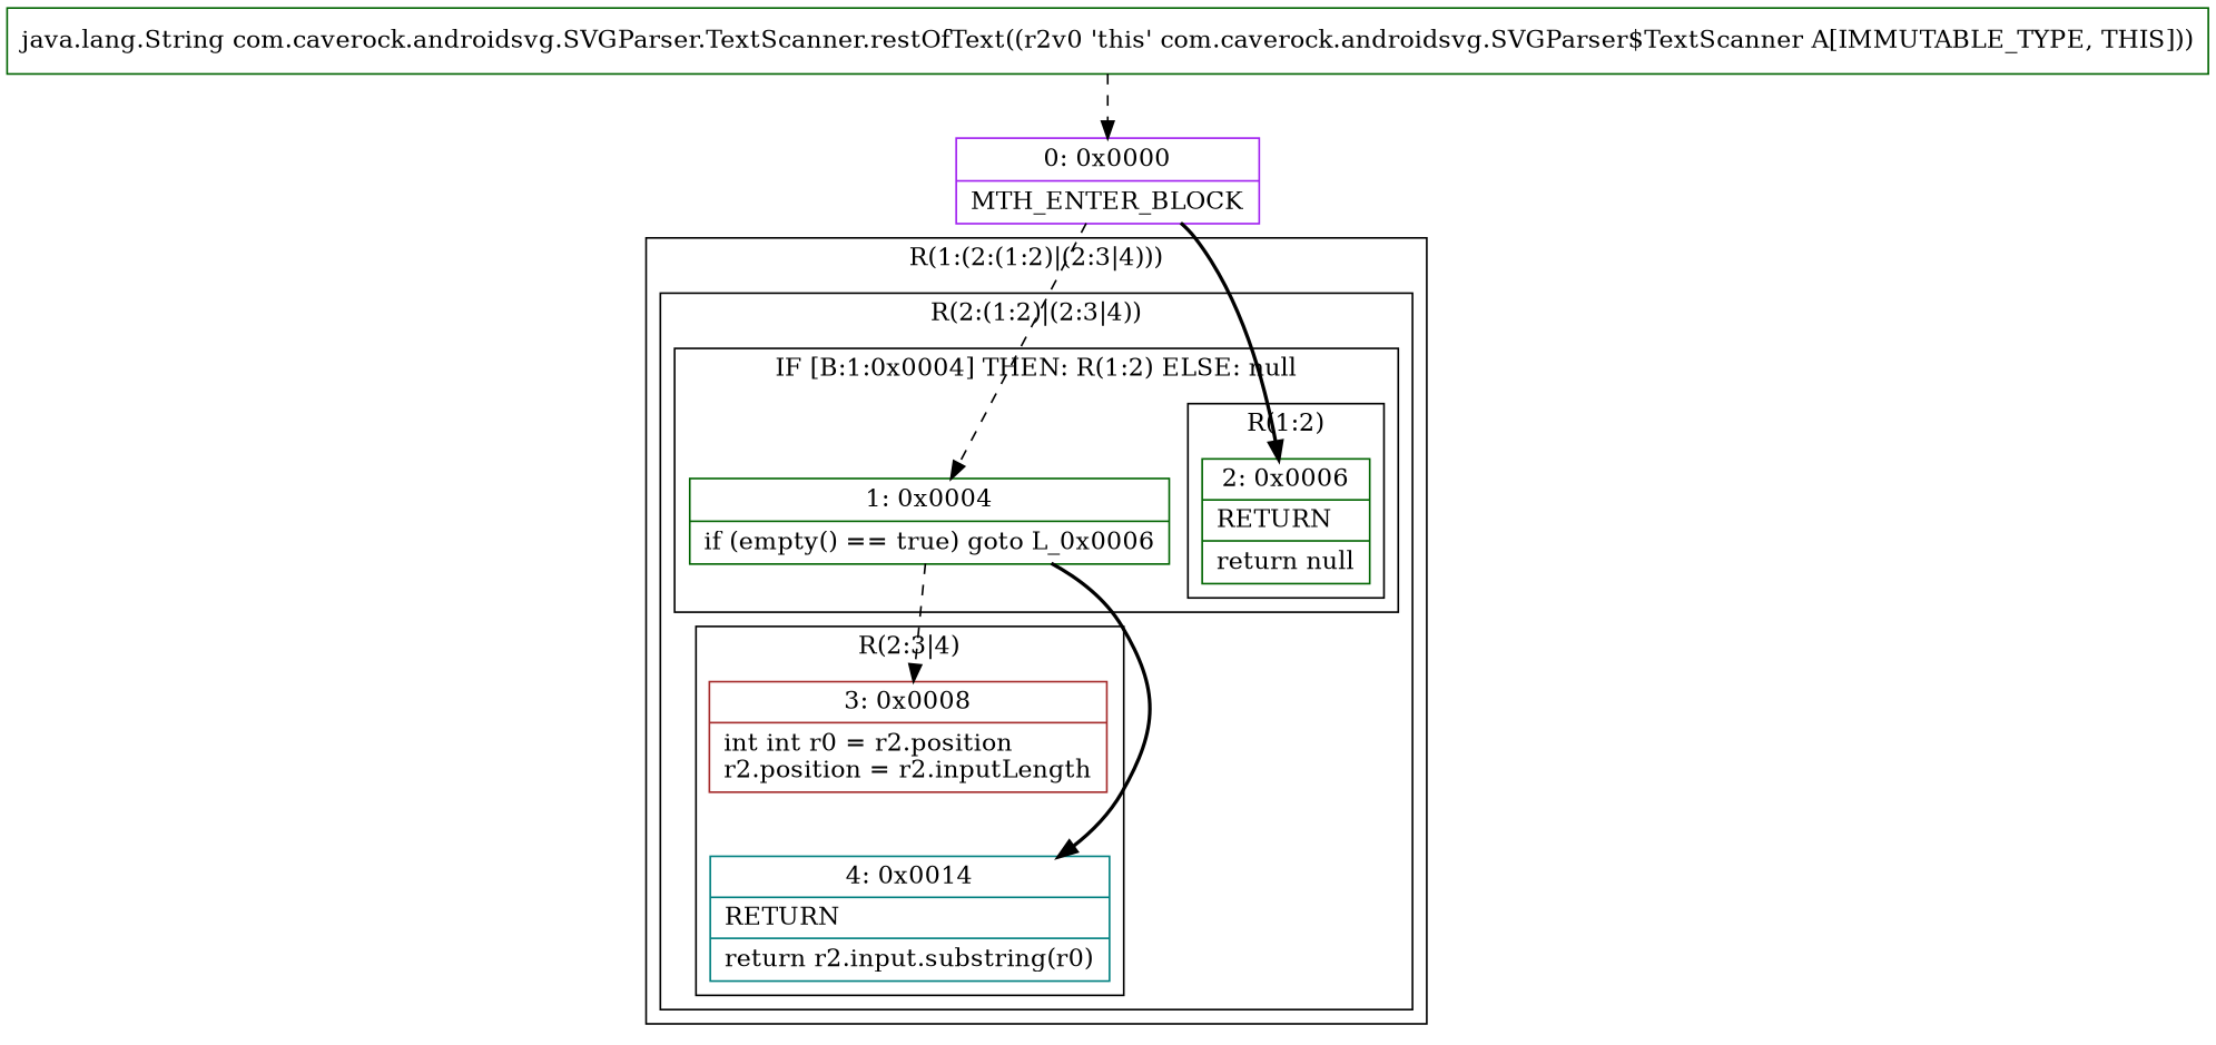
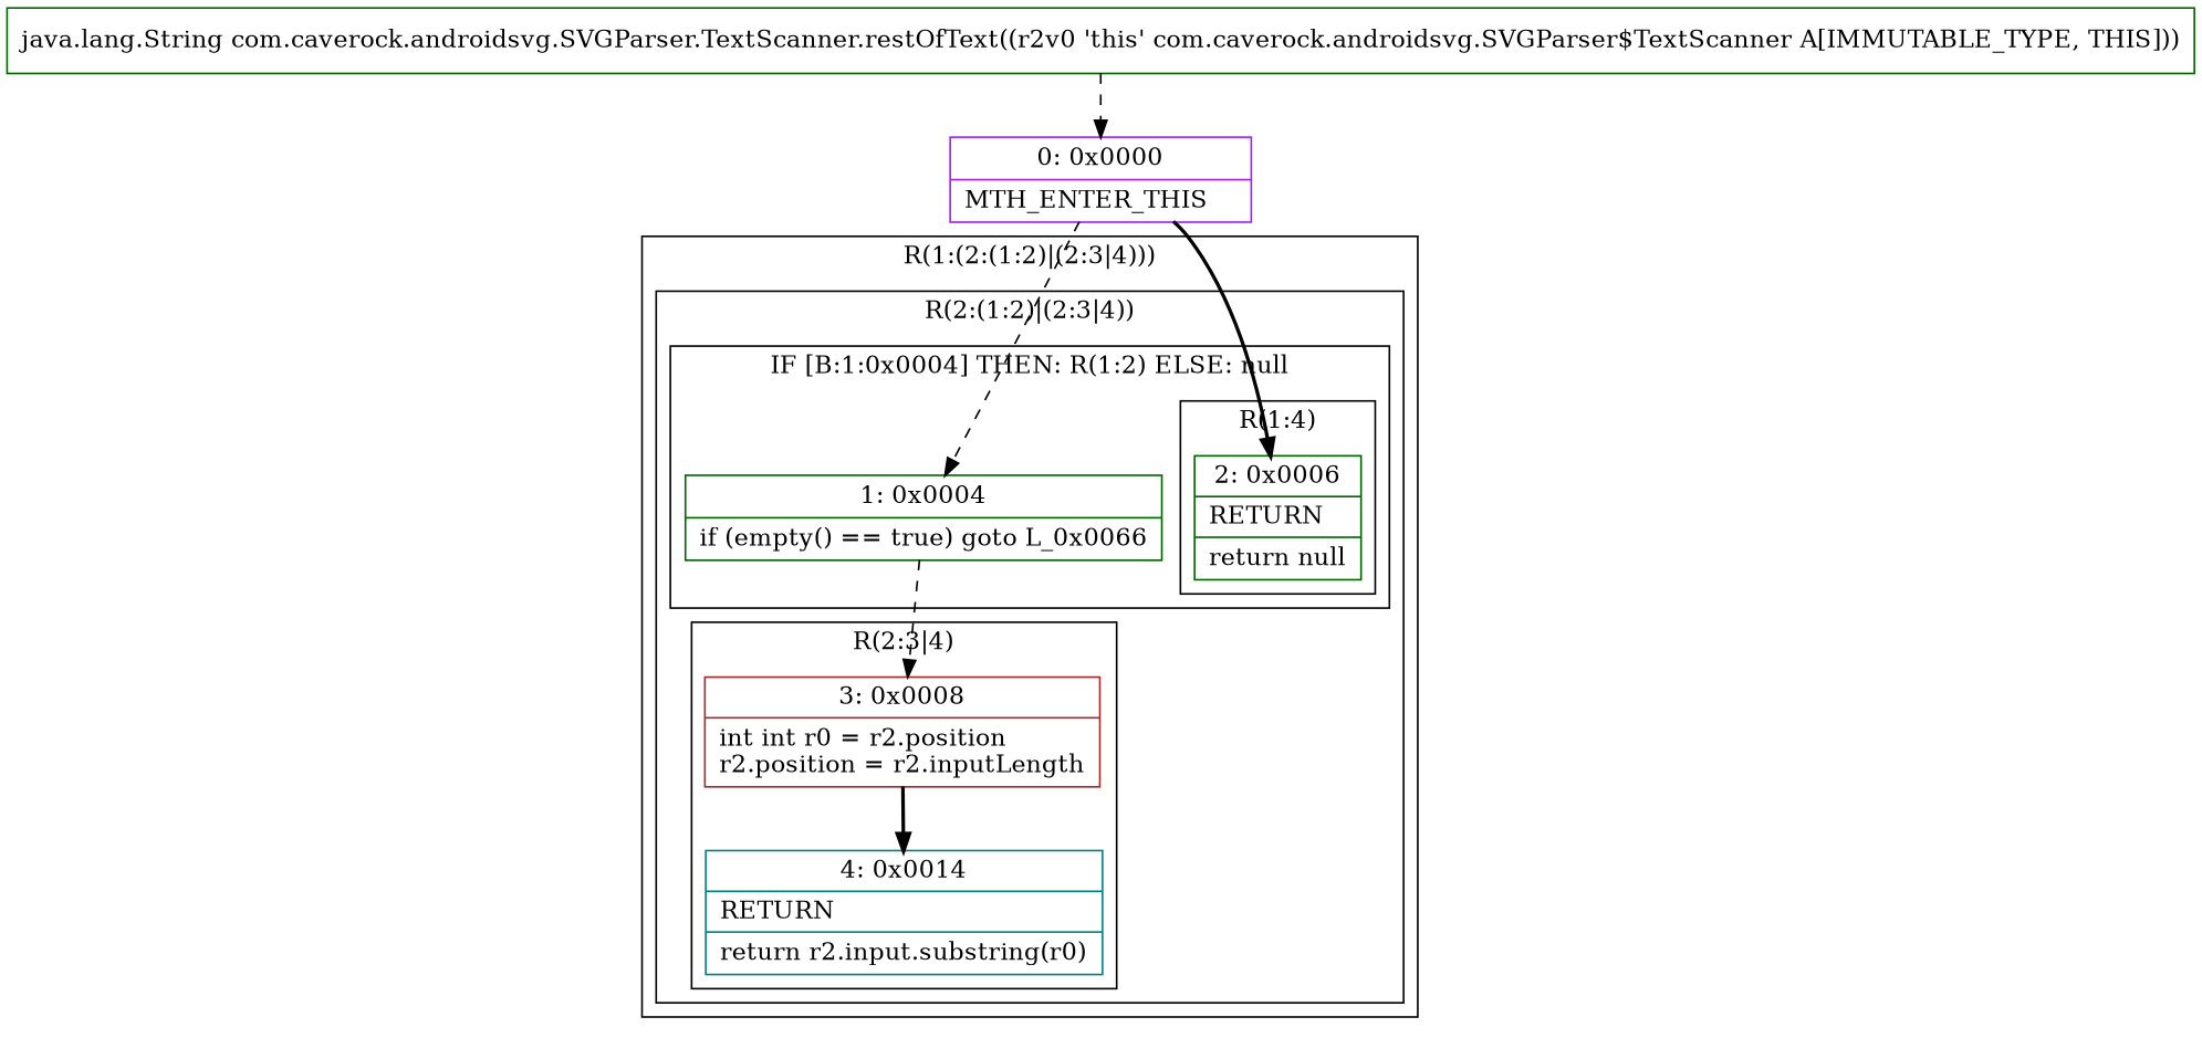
  digraph {
    node [color=darkgreen shape=record]
    edge [style=dashed]
    n1 [label="{2\:\ 0x0006|RETURN\l|return null\l}"]
-   n2 [label="{1\:\ 0x0004|if (empty() == true) goto L_0x0006\l}"]
+   n2 [label="{1\:\ 0x0004|if (empty() == true) goto L_0x0066\l}"]
    n3 [color=brown label="{3\:\ 0x0008|int int r0 = r2.position\lr2.position = r2.inputLength\l}"]
    n4 [color=teal label="{4\:\ 0x0014|RETURN\l|return r2.input.substring(r0)\l}"]
-   n5 [color=purple label="{0\:\ 0x0000|MTH_ENTER_BLOCK\l}"]
+   n5 [color=purple label="{0\:\ 0x0000|MTH_ENTER_THIS\l}"]
    n6 [label="{java.lang.String com.caverock.androidsvg.SVGParser.TextScanner.restOfText((r2v0 'this' com.caverock.androidsvg.SVGParser$TextScanner A[IMMUTABLE_TYPE, THIS])) }"]
    subgraph cluster_1 {
      label="R(1:(2:(1:2)|(2:3|4)))"
      subgraph cluster_2 {
        label="R(2:(1:2)|(2:3|4))"
        subgraph cluster_3 {
          label="IF [B:1:0x0004] THEN: R(1:2) ELSE: null"
          n2
          subgraph cluster_4 {
-           label="R(1:2)"
+           label="R(1:4)"
            n1
          }
        }
        subgraph cluster_5 {
          label="R(2:3|4)"
          n3
          n4
        }
      }
    }
    n2 -> n3
-   n2 -> n4 [style=bold]
+   n3 -> n4 [style=bold]
    n5 -> n1 [style=bold]
    n5 -> n2
    n6 -> n5
  }
